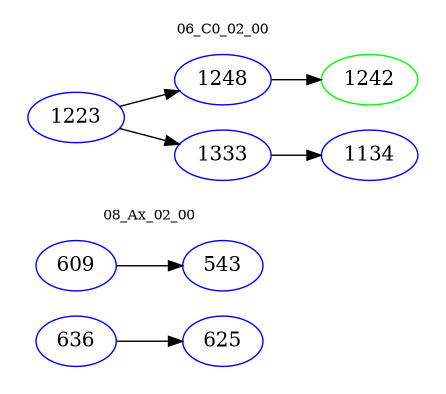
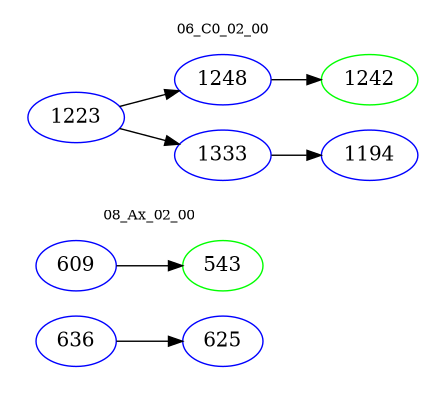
  digraph {
    rankdir=LR
    node [color=blue]
    edge [color=black]
    n1 [label=609]
    n2 [label=636]
-   n3 [label=543]
+   n3 [color=green label=543]
    n4 [label=625]
    n5 [label=1223]
    n6 [label=1333]
    n7 [label=1248]
-   n8 [label=1134]
+   n8 [label=1194]
    n9 [color=green label=1242]
    subgraph cluster_1 {
      color=white
      fontsize=10
      label="08_Ax_02_00"
      n1
      n2
      n3
      n4
    }
    subgraph cluster_2 {
      color=white
      fontsize=10
      label="06_C0_02_00"
      n5
      n6
      n7
      n8
      n9
    }
    n1 -> n3
    n2 -> n4
    n5 -> n6
    n5 -> n7
    n6 -> n8
    n7 -> n9
  }
